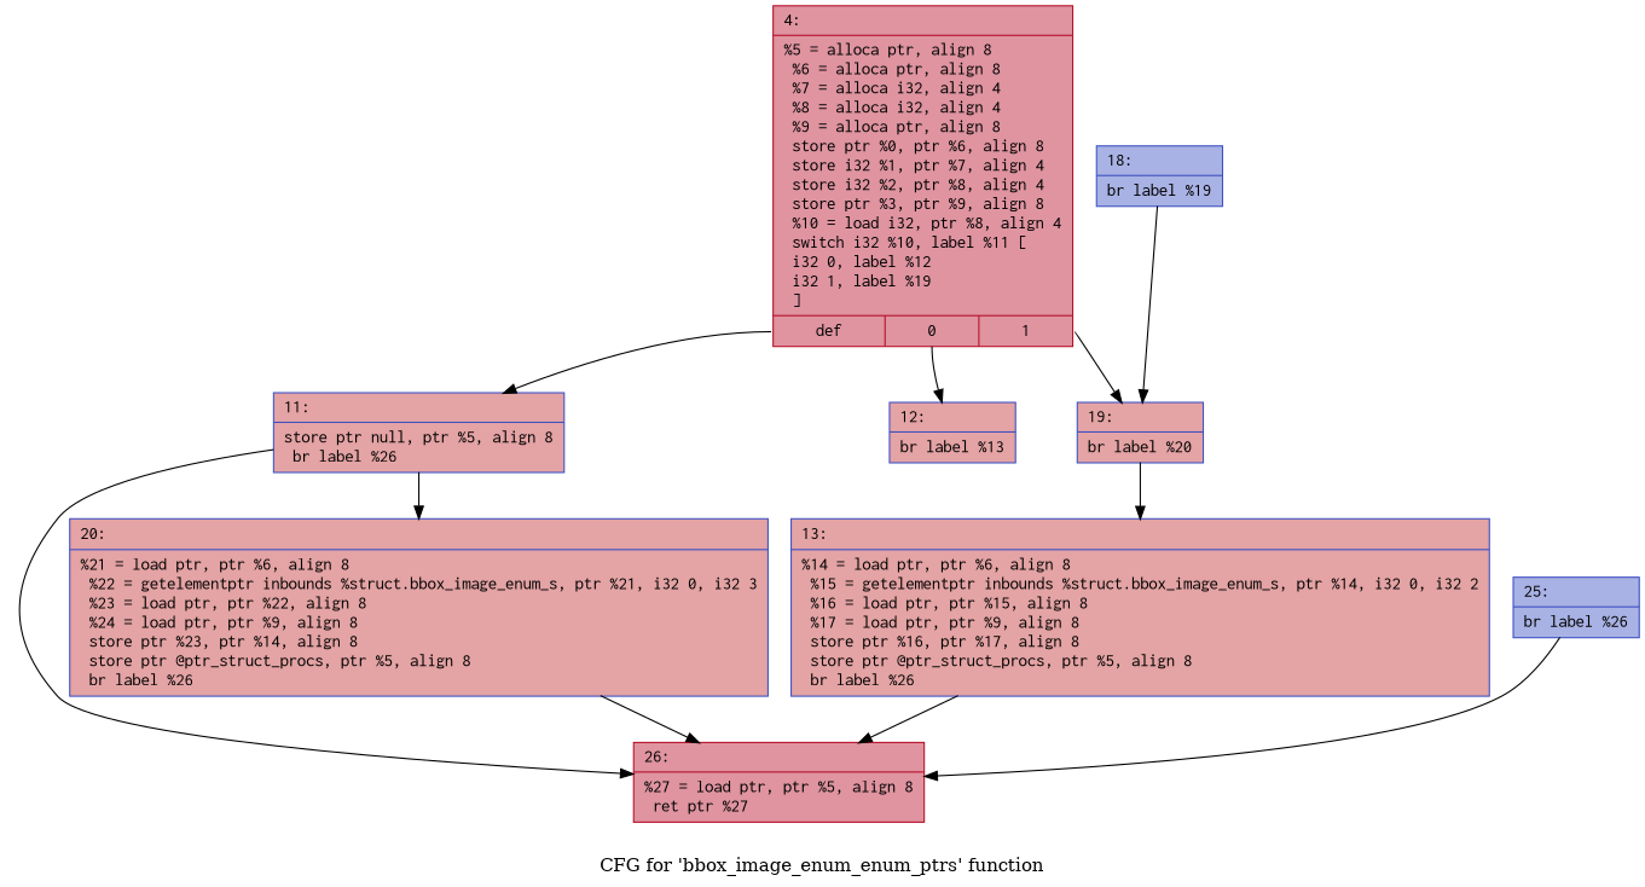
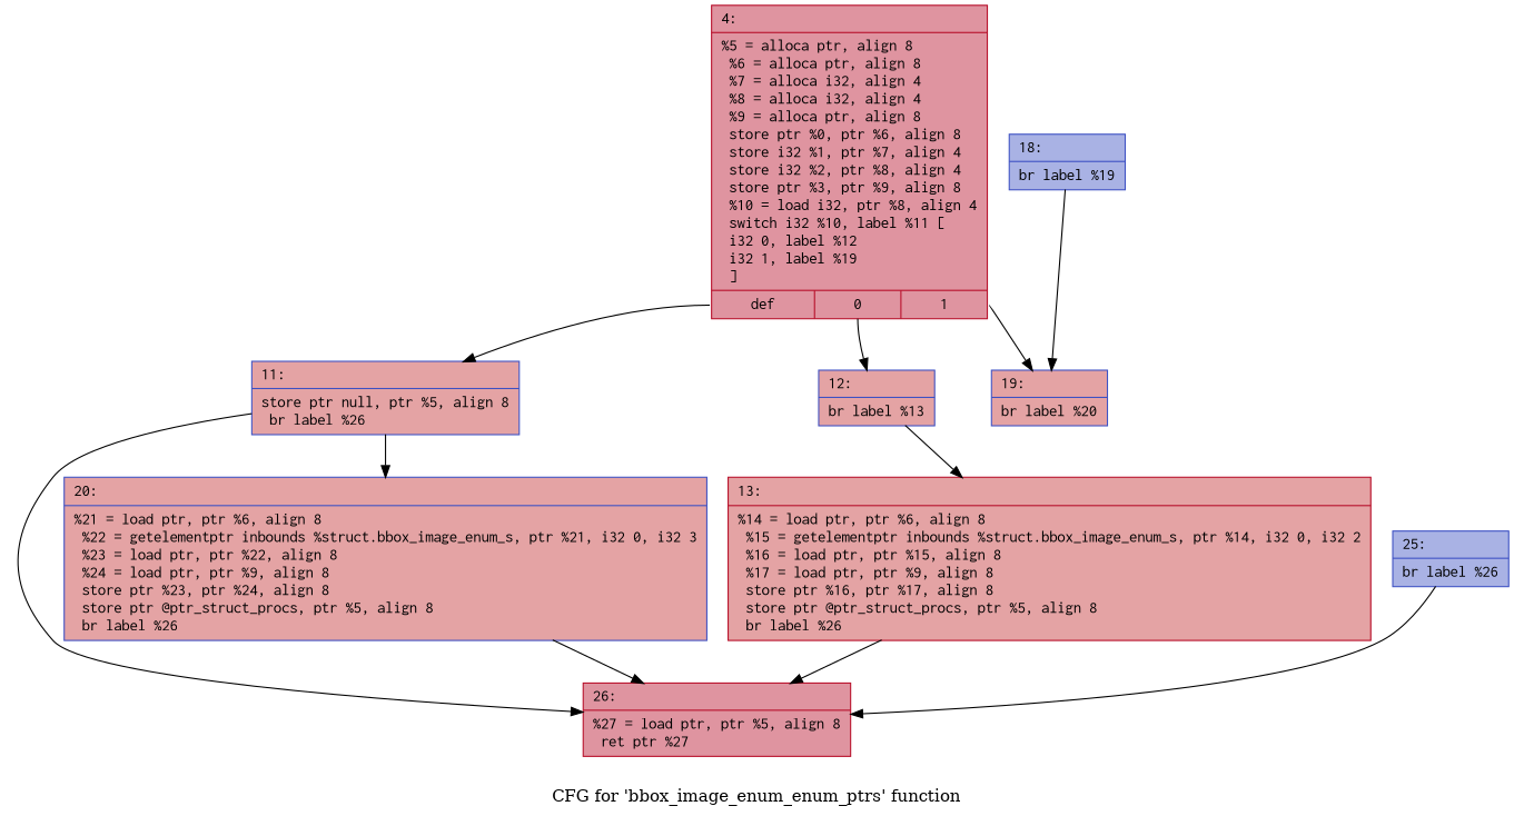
  digraph {
    label="CFG for 'bbox_image_enum_enum_ptrs' function"
    node [color="#3d50c3ff" fillcolor="#c32e3170" fontname=Courier shape=record style=filled]
    n1 [color="#b70d28ff" fillcolor="#b70d2870" label="{4:\l|  %5 = alloca ptr, align 8\l  %6 = alloca ptr, align 8\l  %7 = alloca i32, align 4\l  %8 = alloca i32, align 4\l  %9 = alloca ptr, align 8\l  store ptr %0, ptr %6, align 8\l  store i32 %1, ptr %7, align 4\l  store i32 %2, ptr %8, align 4\l  store ptr %3, ptr %9, align 8\l  %10 = load i32, ptr %8, align 4\l  switch i32 %10, label %11 [\l    i32 0, label %12\l    i32 1, label %19\l  ]\l|{<s0>def|<s1>0|<s2>1}}"]
    n2 [label="{11:\l|  store ptr null, ptr %5, align 8\l  br label %26\l}"]
    n3 [label="{12:\l|  br label %13\l}"]
    n4 [label="{19:\l|  br label %20\l}"]
    n5 [color="#b70d28ff" fillcolor="#b70d2870" label="{26:\l|  %27 = load ptr, ptr %5, align 8\l  ret ptr %27\l}"]
-   n6 [label="{20:\l|  %21 = load ptr, ptr %6, align 8\l  %22 = getelementptr inbounds %struct.bbox_image_enum_s, ptr %21, i32 0, i32 3\l  %23 = load ptr, ptr %22, align 8\l  %24 = load ptr, ptr %9, align 8\l  store ptr %23, ptr %14, align 8\l  store ptr @ptr_struct_procs, ptr %5, align 8\l  br label %26\l}"]
-   n7 [label="{13:\l|  %14 = load ptr, ptr %6, align 8\l  %15 = getelementptr inbounds %struct.bbox_image_enum_s, ptr %14, i32 0, i32 2\l  %16 = load ptr, ptr %15, align 8\l  %17 = load ptr, ptr %9, align 8\l  store ptr %16, ptr %17, align 8\l  store ptr @ptr_struct_procs, ptr %5, align 8\l  br label %26\l}"]
+   n6 [label="{20:\l|  %21 = load ptr, ptr %6, align 8\l  %22 = getelementptr inbounds %struct.bbox_image_enum_s, ptr %21, i32 0, i32 3\l  %23 = load ptr, ptr %22, align 8\l  %24 = load ptr, ptr %9, align 8\l  store ptr %23, ptr %24, align 8\l  store ptr @ptr_struct_procs, ptr %5, align 8\l  br label %26\l}"]
+   n7 [color="#b70d28ff" label="{13:\l|  %14 = load ptr, ptr %6, align 8\l  %15 = getelementptr inbounds %struct.bbox_image_enum_s, ptr %14, i32 0, i32 2\l  %16 = load ptr, ptr %15, align 8\l  %17 = load ptr, ptr %9, align 8\l  store ptr %16, ptr %17, align 8\l  store ptr @ptr_struct_procs, ptr %5, align 8\l  br label %26\l}"]
    n8 [fillcolor="#3d50c370" label="{18:\l|  br label %19\l}"]
    n9 [fillcolor="#3d50c370" label="{25:\l|  br label %26\l}"]
    n1 -> n2 [tailport=s0]
    n1 -> n3 [tailport=s1]
    n1 -> n4 [tailport=s2]
    n2 -> n5
    n2 -> n6
-   n4 -> n7
+   n3 -> n7
    n6 -> n5
    n7 -> n5
    n8 -> n4
    n9 -> n5
  }
